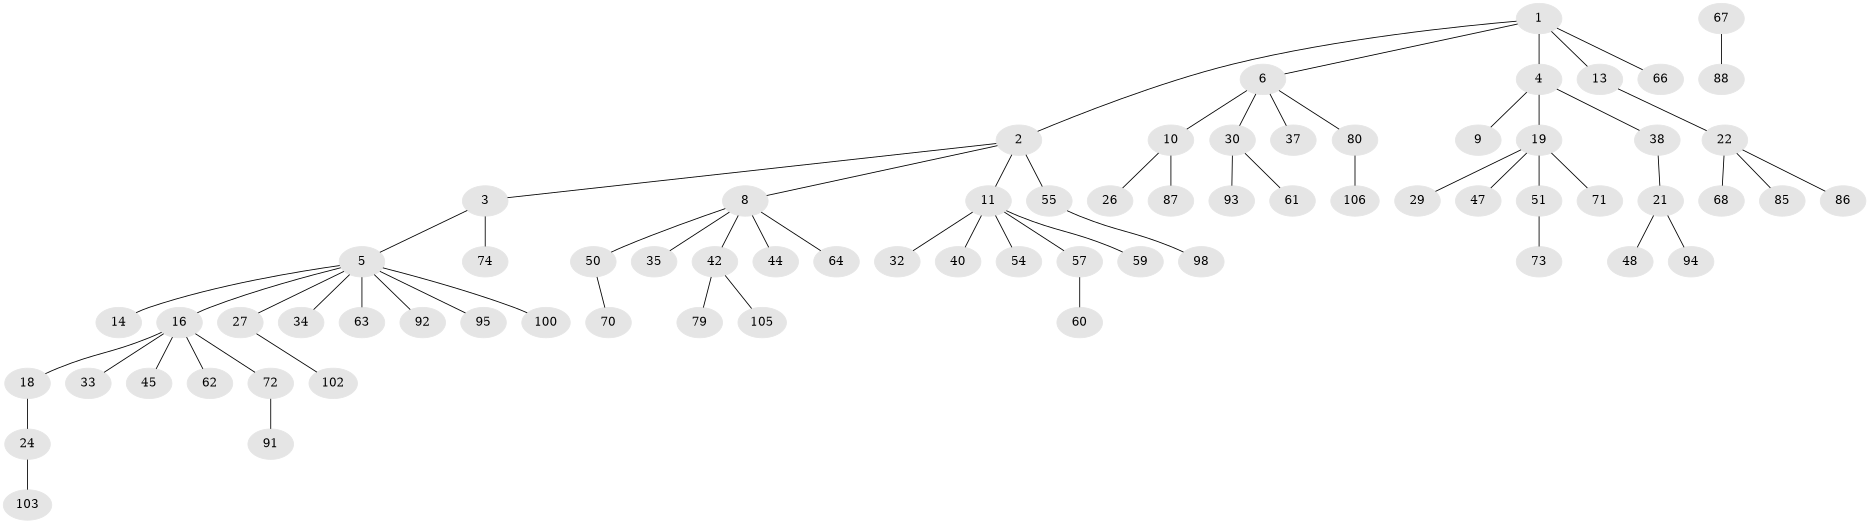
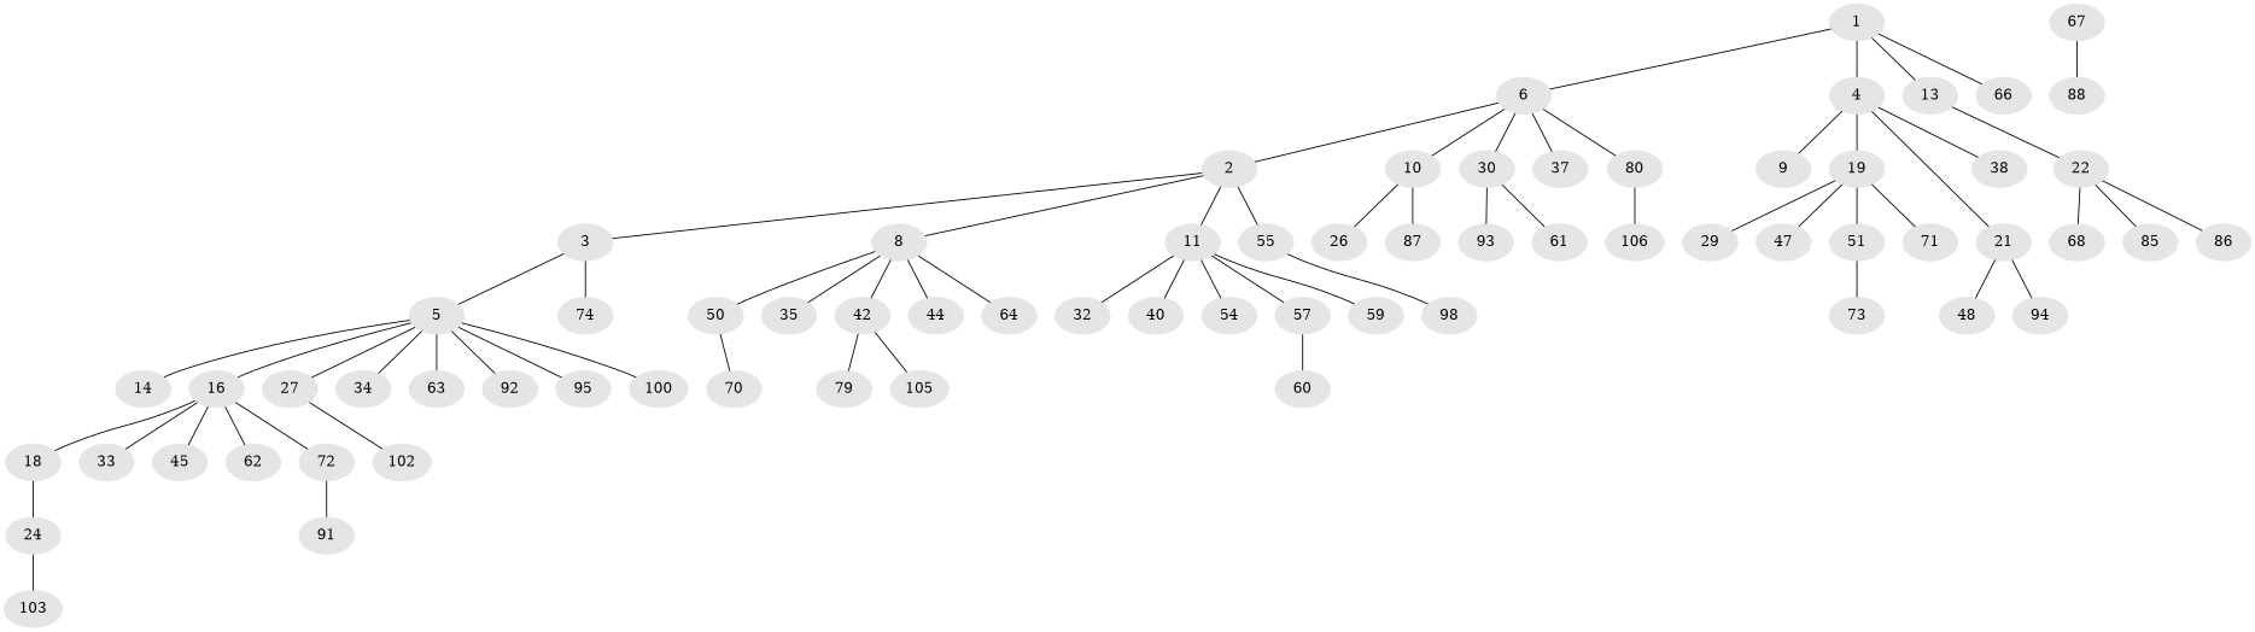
  graph {
    node [color=gray90 style=filled]
    1 [super="+28"]
    2 [super="+50"]
    4 [super="+17"]
    6 [super="+7"]
    13
    66 [super="+96"]
    3
    8 [super="+23"]
    11 [super="+99"]
    55 [super="+101"]
    9 [super="+31"]
    19 [super="+56"]
    21 [super="+41"]
    38
    10 [super="+15"]
    30 [super="+52"]
    37 [super="+69"]
    80
    22 [super="+25"]
    5 [super="+12"]
    74 [super="+83"]
    n22 [label=50 super="+90"]
    35
    42 [super="+76"]
    44
    64
    32 [super="+49"]
    40
    54
    57 [super="+82"]
    59 [super="+78"]
    n32 [label=98]
    14 [super="+84"]
    16 [super="+39"]
    27 [super="+43"]
    34
    63
    92
    95 [super="+97"]
    100
    29 [super="+36"]
    47 [super="+98"]
    51
    71 [super="+75"]
    48
    94
    18 [super="+65"]
    33
    45
    62
    72 [super="+81"]
    102 [super="+104"]
    26
    87
    n55 [label=93]
    61
    106
    70 [super="+77"]
    79
    105
    60 [super="+93"]
    68
    85
    86
    24 [super="+46"]
    91
    103
    73
    88 [super="+89"]
    67
-   1 -- 2
+   6 -- 2
    1 -- 4
    1 -- 6
    1 -- 13
    1 -- 66
    2 -- 3
    2 -- 8
    2 -- 11
    2 -- 55
    4 -- 9
    4 -- 19
-   38 -- 21
+   4 -- 21
    4 -- 38
    6 -- 10
    6 -- 30
    6 -- 37
    6 -- 80
    13 -- 22
    3 -- 5
    3 -- 74
    8 -- n22
    8 -- 35
    8 -- 42
    8 -- 44
    8 -- 64
    11 -- 32
    11 -- 40
    11 -- 54
    11 -- 57
    11 -- 59
    55 -- n32
    19 -- 29
    19 -- 47
    19 -- 51
    19 -- 71
    21 -- 48
    21 -- 94
    10 -- 26
    10 -- 87
    30 -- n55
    30 -- 61
    80 -- 106
    22 -- 68
    22 -- 85
    22 -- 86
    5 -- 14
    5 -- 16
    5 -- 27
    5 -- 34
    5 -- 63
    5 -- 92
    5 -- 95
    5 -- 100
    n22 -- 70
    42 -- 79
    42 -- 105
    57 -- 60
    16 -- 18
    16 -- 33
    16 -- 45
    16 -- 62
    16 -- 72
    27 -- 102
    51 -- 73
    18 -- 24
    72 -- 91
    24 -- 103
    67 -- 88
  }
